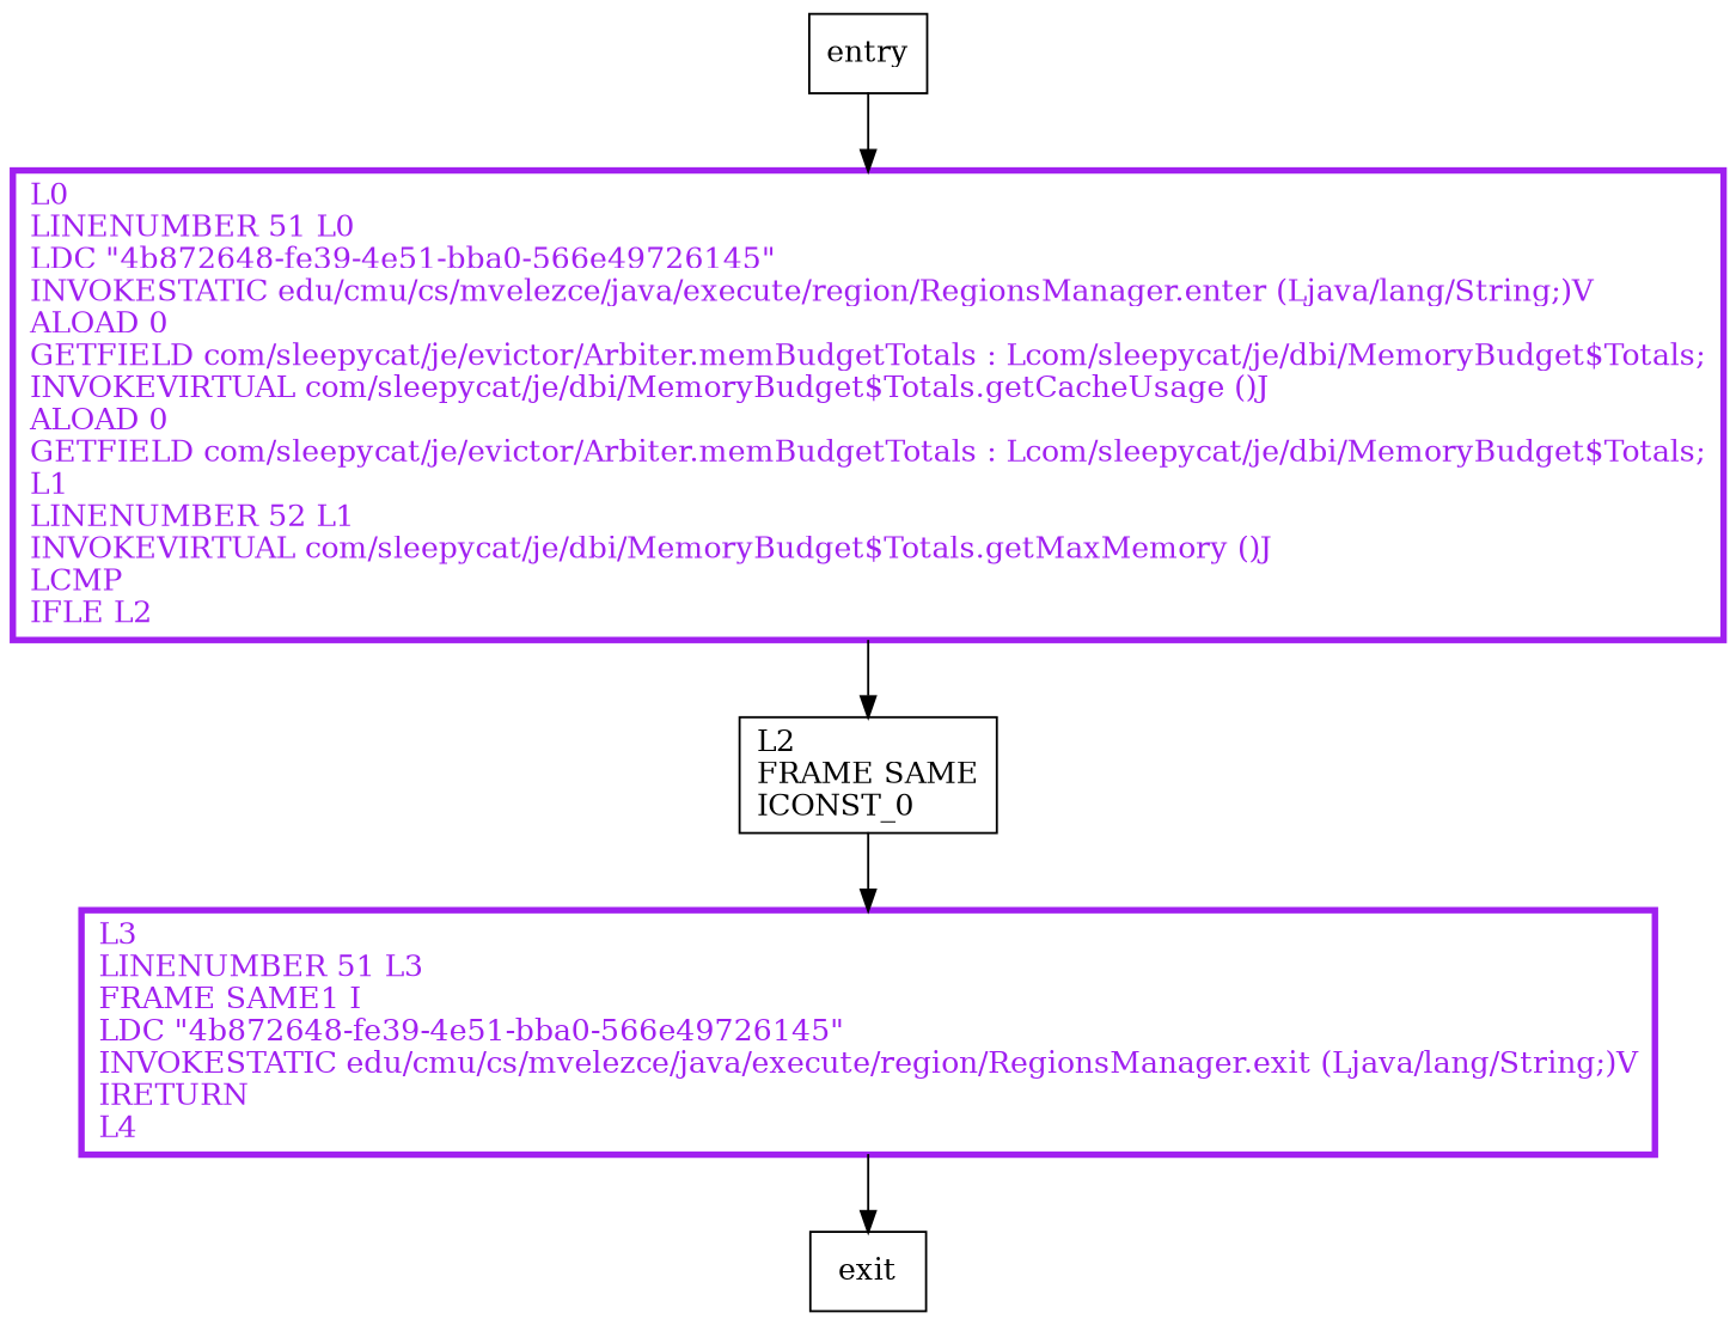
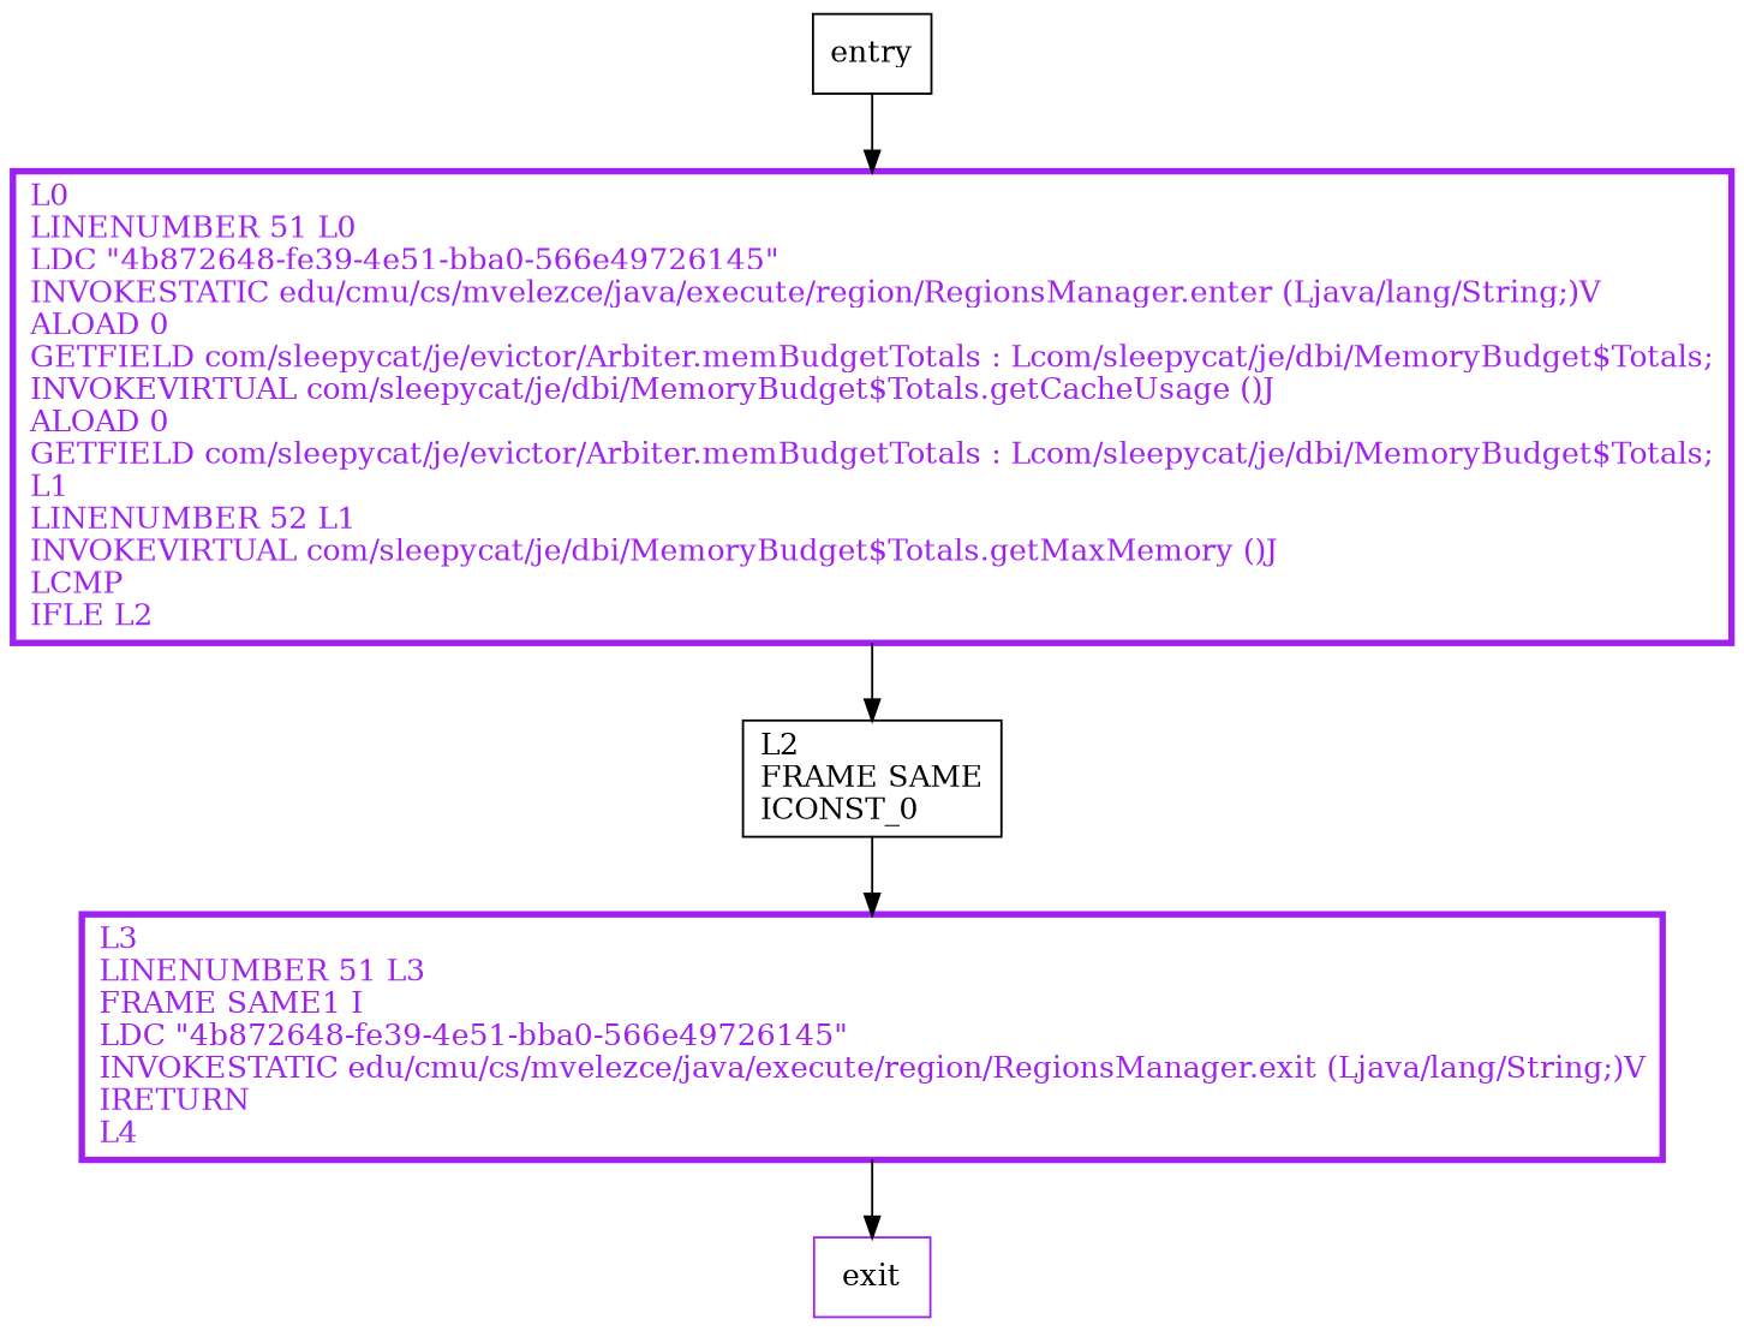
  digraph {
    node [shape=record]
    n1 [color=purple fontcolor=purple label="L0\lLINENUMBER 51 L0\lLDC \"4b872648-fe39-4e51-bba0-566e49726145\"\lINVOKESTATIC edu/cmu/cs/mvelezce/java/execute/region/RegionsManager.enter (Ljava/lang/String;)V\lALOAD 0\lGETFIELD com/sleepycat/je/evictor/Arbiter.memBudgetTotals : Lcom/sleepycat/je/dbi/MemoryBudget$Totals;\lINVOKEVIRTUAL com/sleepycat/je/dbi/MemoryBudget$Totals.getCacheUsage ()J\lALOAD 0\lGETFIELD com/sleepycat/je/evictor/Arbiter.memBudgetTotals : Lcom/sleepycat/je/dbi/MemoryBudget$Totals;\lL1\lLINENUMBER 52 L1\lINVOKEVIRTUAL com/sleepycat/je/dbi/MemoryBudget$Totals.getMaxMemory ()J\lLCMP\lIFLE L2\l" penwidth=3]
    n2 [label="L2\lFRAME SAME\lICONST_0\l"]
    n3 [color=purple fontcolor=purple label="L3\lLINENUMBER 51 L3\lFRAME SAME1 I\lLDC \"4b872648-fe39-4e51-bba0-566e49726145\"\lINVOKESTATIC edu/cmu/cs/mvelezce/java/execute/region/RegionsManager.exit (Ljava/lang/String;)V\lIRETURN\lL4\l" penwidth=3]
-   exit
+   exit [color=purple]
    entry
    n1 -> n2
    n2 -> n3
    n3 -> exit
    entry -> n1
  }
